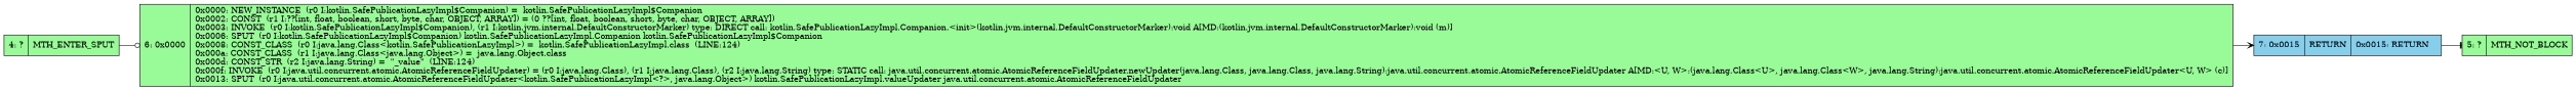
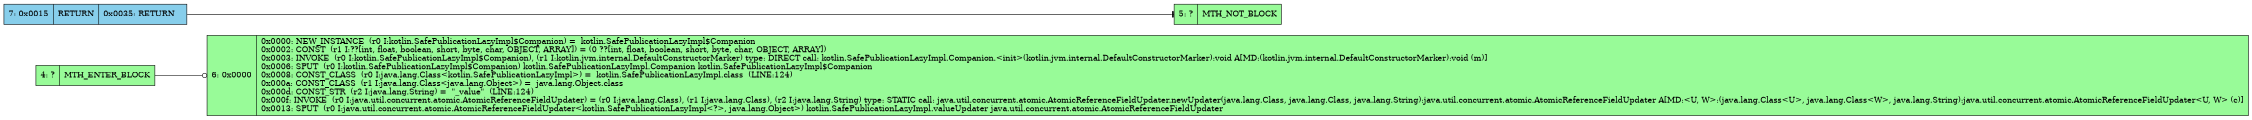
  digraph {
    rankdir=LR
    node [fillcolor=palegreen shape=record style=filled]
-   n1 [label="{4\:\ ?|MTH_ENTER_SPUT\l}"]
+   n1 [label="{4\:\ ?|MTH_ENTER_BLOCK\l}"]
    n2 [label="{6\:\ 0x0000|0x0000: NEW_INSTANCE  (r0 I:kotlin.SafePublicationLazyImpl$Companion) =  kotlin.SafePublicationLazyImpl$Companion \l0x0002: CONST  (r1 I:??[int, float, boolean, short, byte, char, OBJECT, ARRAY]) = (0 ??[int, float, boolean, short, byte, char, OBJECT, ARRAY]) \l0x0003: INVOKE  (r0 I:kotlin.SafePublicationLazyImpl$Companion), (r1 I:kotlin.jvm.internal.DefaultConstructorMarker) type: DIRECT call: kotlin.SafePublicationLazyImpl.Companion.\<init\>(kotlin.jvm.internal.DefaultConstructorMarker):void A[MD:(kotlin.jvm.internal.DefaultConstructorMarker):void (m)]\l0x0006: SPUT  (r0 I:kotlin.SafePublicationLazyImpl$Companion) kotlin.SafePublicationLazyImpl.Companion kotlin.SafePublicationLazyImpl$Companion \l0x0008: CONST_CLASS  (r0 I:java.lang.Class\<kotlin.SafePublicationLazyImpl\>) =  kotlin.SafePublicationLazyImpl.class  (LINE:124)\l0x000a: CONST_CLASS  (r1 I:java.lang.Class\<java.lang.Object\>) =  java.lang.Object.class \l0x000d: CONST_STR  (r2 I:java.lang.String) =  \"_value\"  (LINE:124)\l0x000f: INVOKE  (r0 I:java.util.concurrent.atomic.AtomicReferenceFieldUpdater) = (r0 I:java.lang.Class), (r1 I:java.lang.Class), (r2 I:java.lang.String) type: STATIC call: java.util.concurrent.atomic.AtomicReferenceFieldUpdater.newUpdater(java.lang.Class, java.lang.Class, java.lang.String):java.util.concurrent.atomic.AtomicReferenceFieldUpdater A[MD:\<U, W\>:(java.lang.Class\<U\>, java.lang.Class\<W\>, java.lang.String):java.util.concurrent.atomic.AtomicReferenceFieldUpdater\<U, W\> (c)]\l0x0013: SPUT  (r0 I:java.util.concurrent.atomic.AtomicReferenceFieldUpdater\<kotlin.SafePublicationLazyImpl\<?\>, java.lang.Object\>) kotlin.SafePublicationLazyImpl.valueUpdater java.util.concurrent.atomic.AtomicReferenceFieldUpdater \l}"]
-   n3 [fillcolor=skyblue label="{7\:\ 0x0015|RETURN\l|0x0015: RETURN   \l}"]
+   n3 [fillcolor=skyblue label="{7\:\ 0x0015|RETURN\l|0x0035: RETURN   \l}"]
    n4 [label="{5\:\ ?|MTH_NOT_BLOCK\l}"]
    n1 -> n2 [arrowhead=odot]
-   n2 -> n3 [arrowhead=vee]
    n3 -> n4 [arrowhead=tee]
  }
